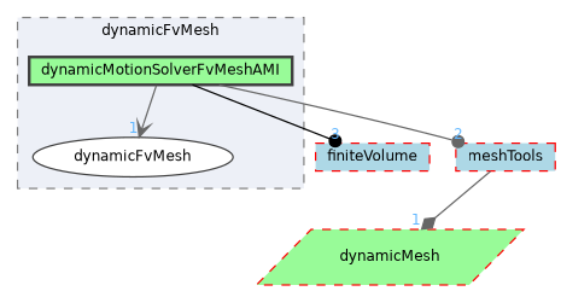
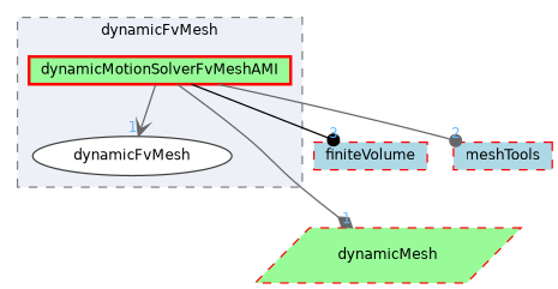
  digraph {
    compound=true
    node [color=red fillcolor=palegreen fontname=Helvetica fontsize=10 shape=box style="filled,dashed"]
    edge [arrowhead=dot color=gray40 fontcolor=steelblue1 fontname=Helvetica fontsize=10 headlabel=1 labeldistance=1.5 labelfontname=Helvetica labelfontsize=10]
    n1 [color=grey25 fillcolor=white height=0.2 label=dynamicFvMesh shape=ellipse style=filled width=0.4]
-   n2 [color=grey25 height=0.2 label=dynamicMotionSolverFvMeshAMI style="filled,bold" width=0.4]
+   n2 [height=0.2 label=dynamicMotionSolverFvMeshAMI style="filled,bold" width=0.4]
    n3 [height=0.2 label=dynamicMesh shape=parallelogram width=0.4]
    n4 [fillcolor=lightblue height=0.2 label=finiteVolume width=0.4]
    n5 [fillcolor=lightblue height=0.2 label=meshTools width=0.4]
    subgraph cluster_1 {
      bgcolor="#edf0f7"
      fontname=Helvetica
      fontsize=10
      label=dynamicFvMesh
      pencolor=grey50
      style="filled,dashed"
      n1
      n2
    }
    n2 -> n1 [arrowhead=vee]
-   n5 -> n3 [arrowhead=diamond]
+   n2 -> n3 [arrowhead=diamond]
    n2 -> n4 [color=black headlabel=3]
    n2 -> n5 [headlabel=2]
  }
